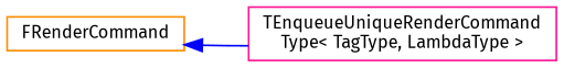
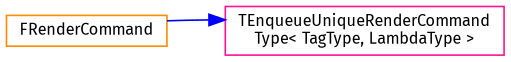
  digraph {
    rankdir=LR
    fontname="Fira Sans"
    node [fillcolor=white fontname="Fira Sans" fontsize=10 shape=box style=filled]
    n1 [color=darkorange height=0.2 label=FRenderCommand width=0.4]
    n2 [color=deeppink height=0.2 label="TEnqueueUniqueRenderCommand\lType\< TagType, LambdaType \>" width=0.4]
-   n1 -> n2 [color=blue dir=back fontname="Fira Sans" fontsize=10 labelfontname=Helvetica labelfontsize=10 style=solid]
+   n2 -> n1 [color=blue dir=back fontname="Fira Sans" fontsize=10 labelfontname=Helvetica labelfontsize=10 style=solid]
  }
